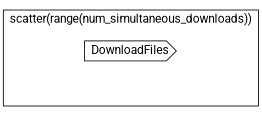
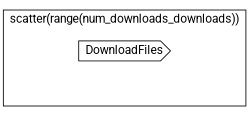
  digraph {
    compound=true
    rankdir=LR
    node [fontname=Roboto]
    n1 [label=DownloadFiles shape=cds]
    "scatter-L29C5-n" [height=0 margin=0 style=invis width=0]
    subgraph cluster_1 {
      fontname=Roboto
-     label="scatter(range(num_simultaneous_downloads))"
+     label="scatter(range(num_downloads_downloads))"
      rank=same
      n1
      "scatter-L29C5-n"
    }
  }
